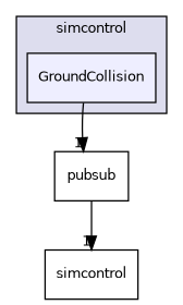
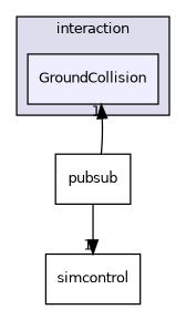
  digraph {
    compound=true
    node [fontname=Helvetica fontsize=10 shape=box]
    edge [headlabel=1 labeldistance=1.5 labelfontname=Helvetica labelfontsize=10]
    n1 [fillcolor="#eeeeff" label=GroundCollision pencolor=black style=filled]
    n2 [label=pubsub]
    n3 [label=simcontrol]
    subgraph cluster_1 {
      bgcolor="#ddddee"
      fontname=Helvetica
      fontsize=10
-     label=simcontrol
+     label=interaction
      pencolor=black
      n1
    }
-   n1 -> n2
+   n2 -> n1
    n2 -> n3
  }
